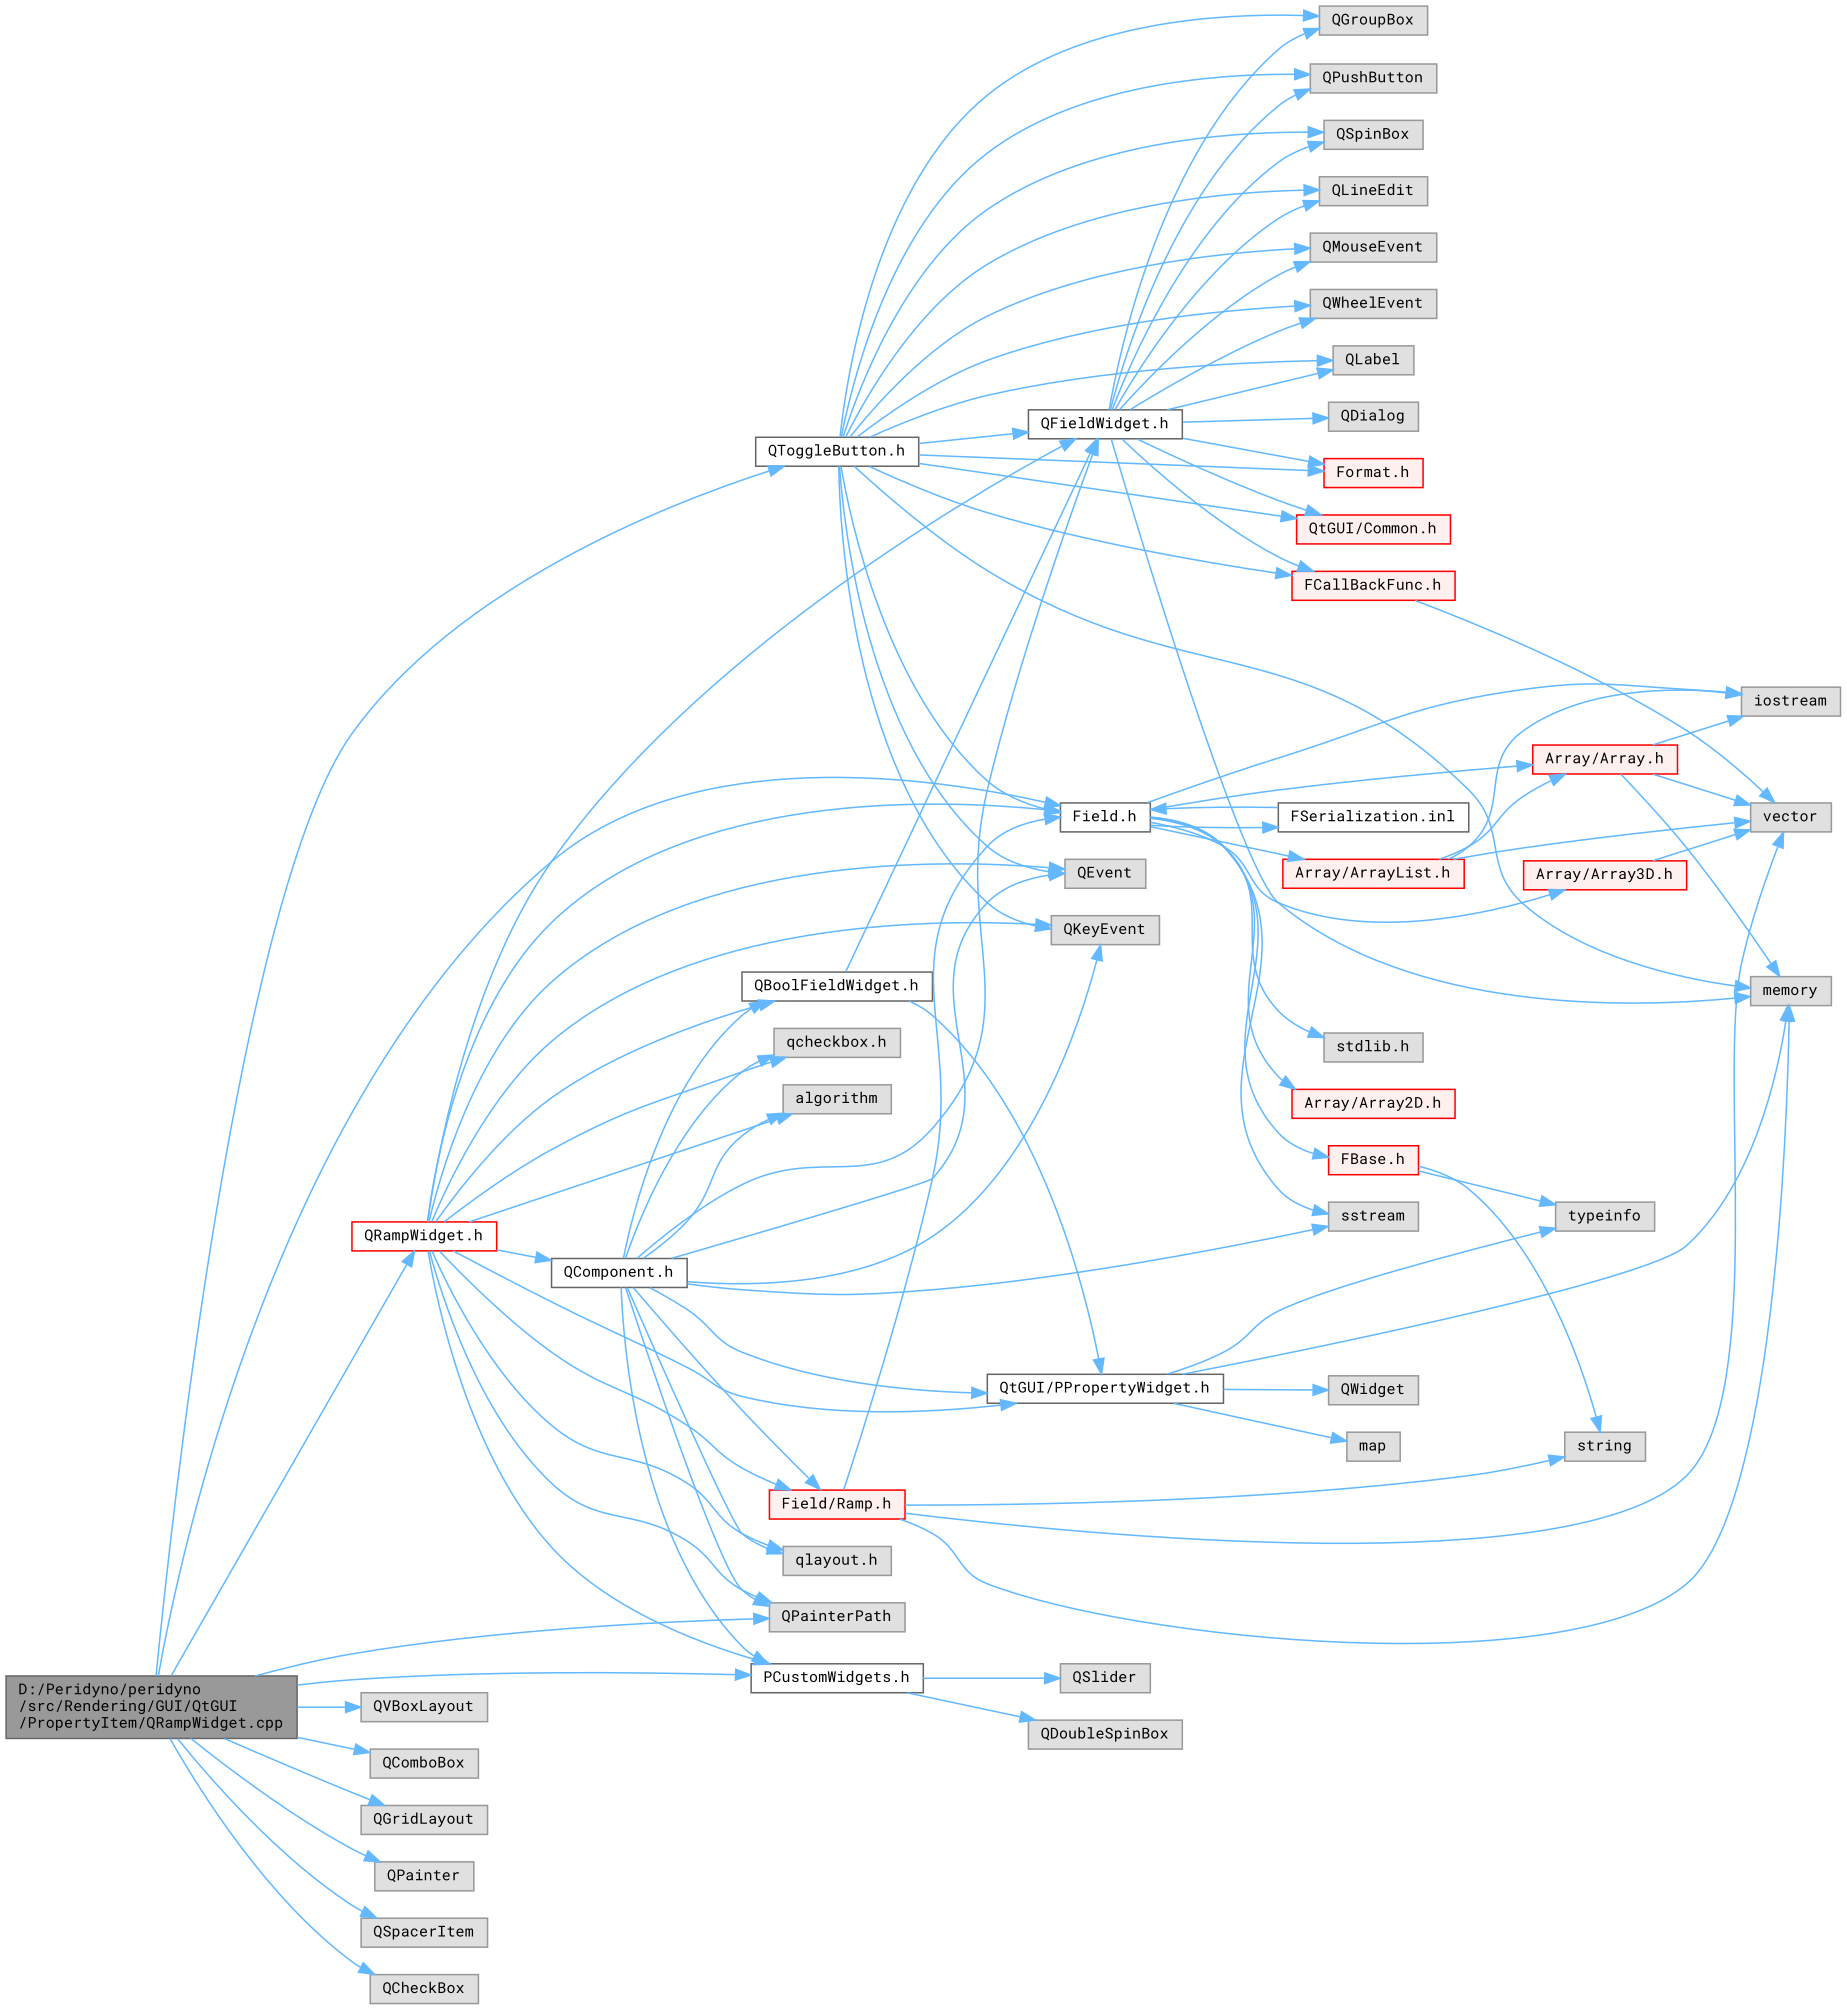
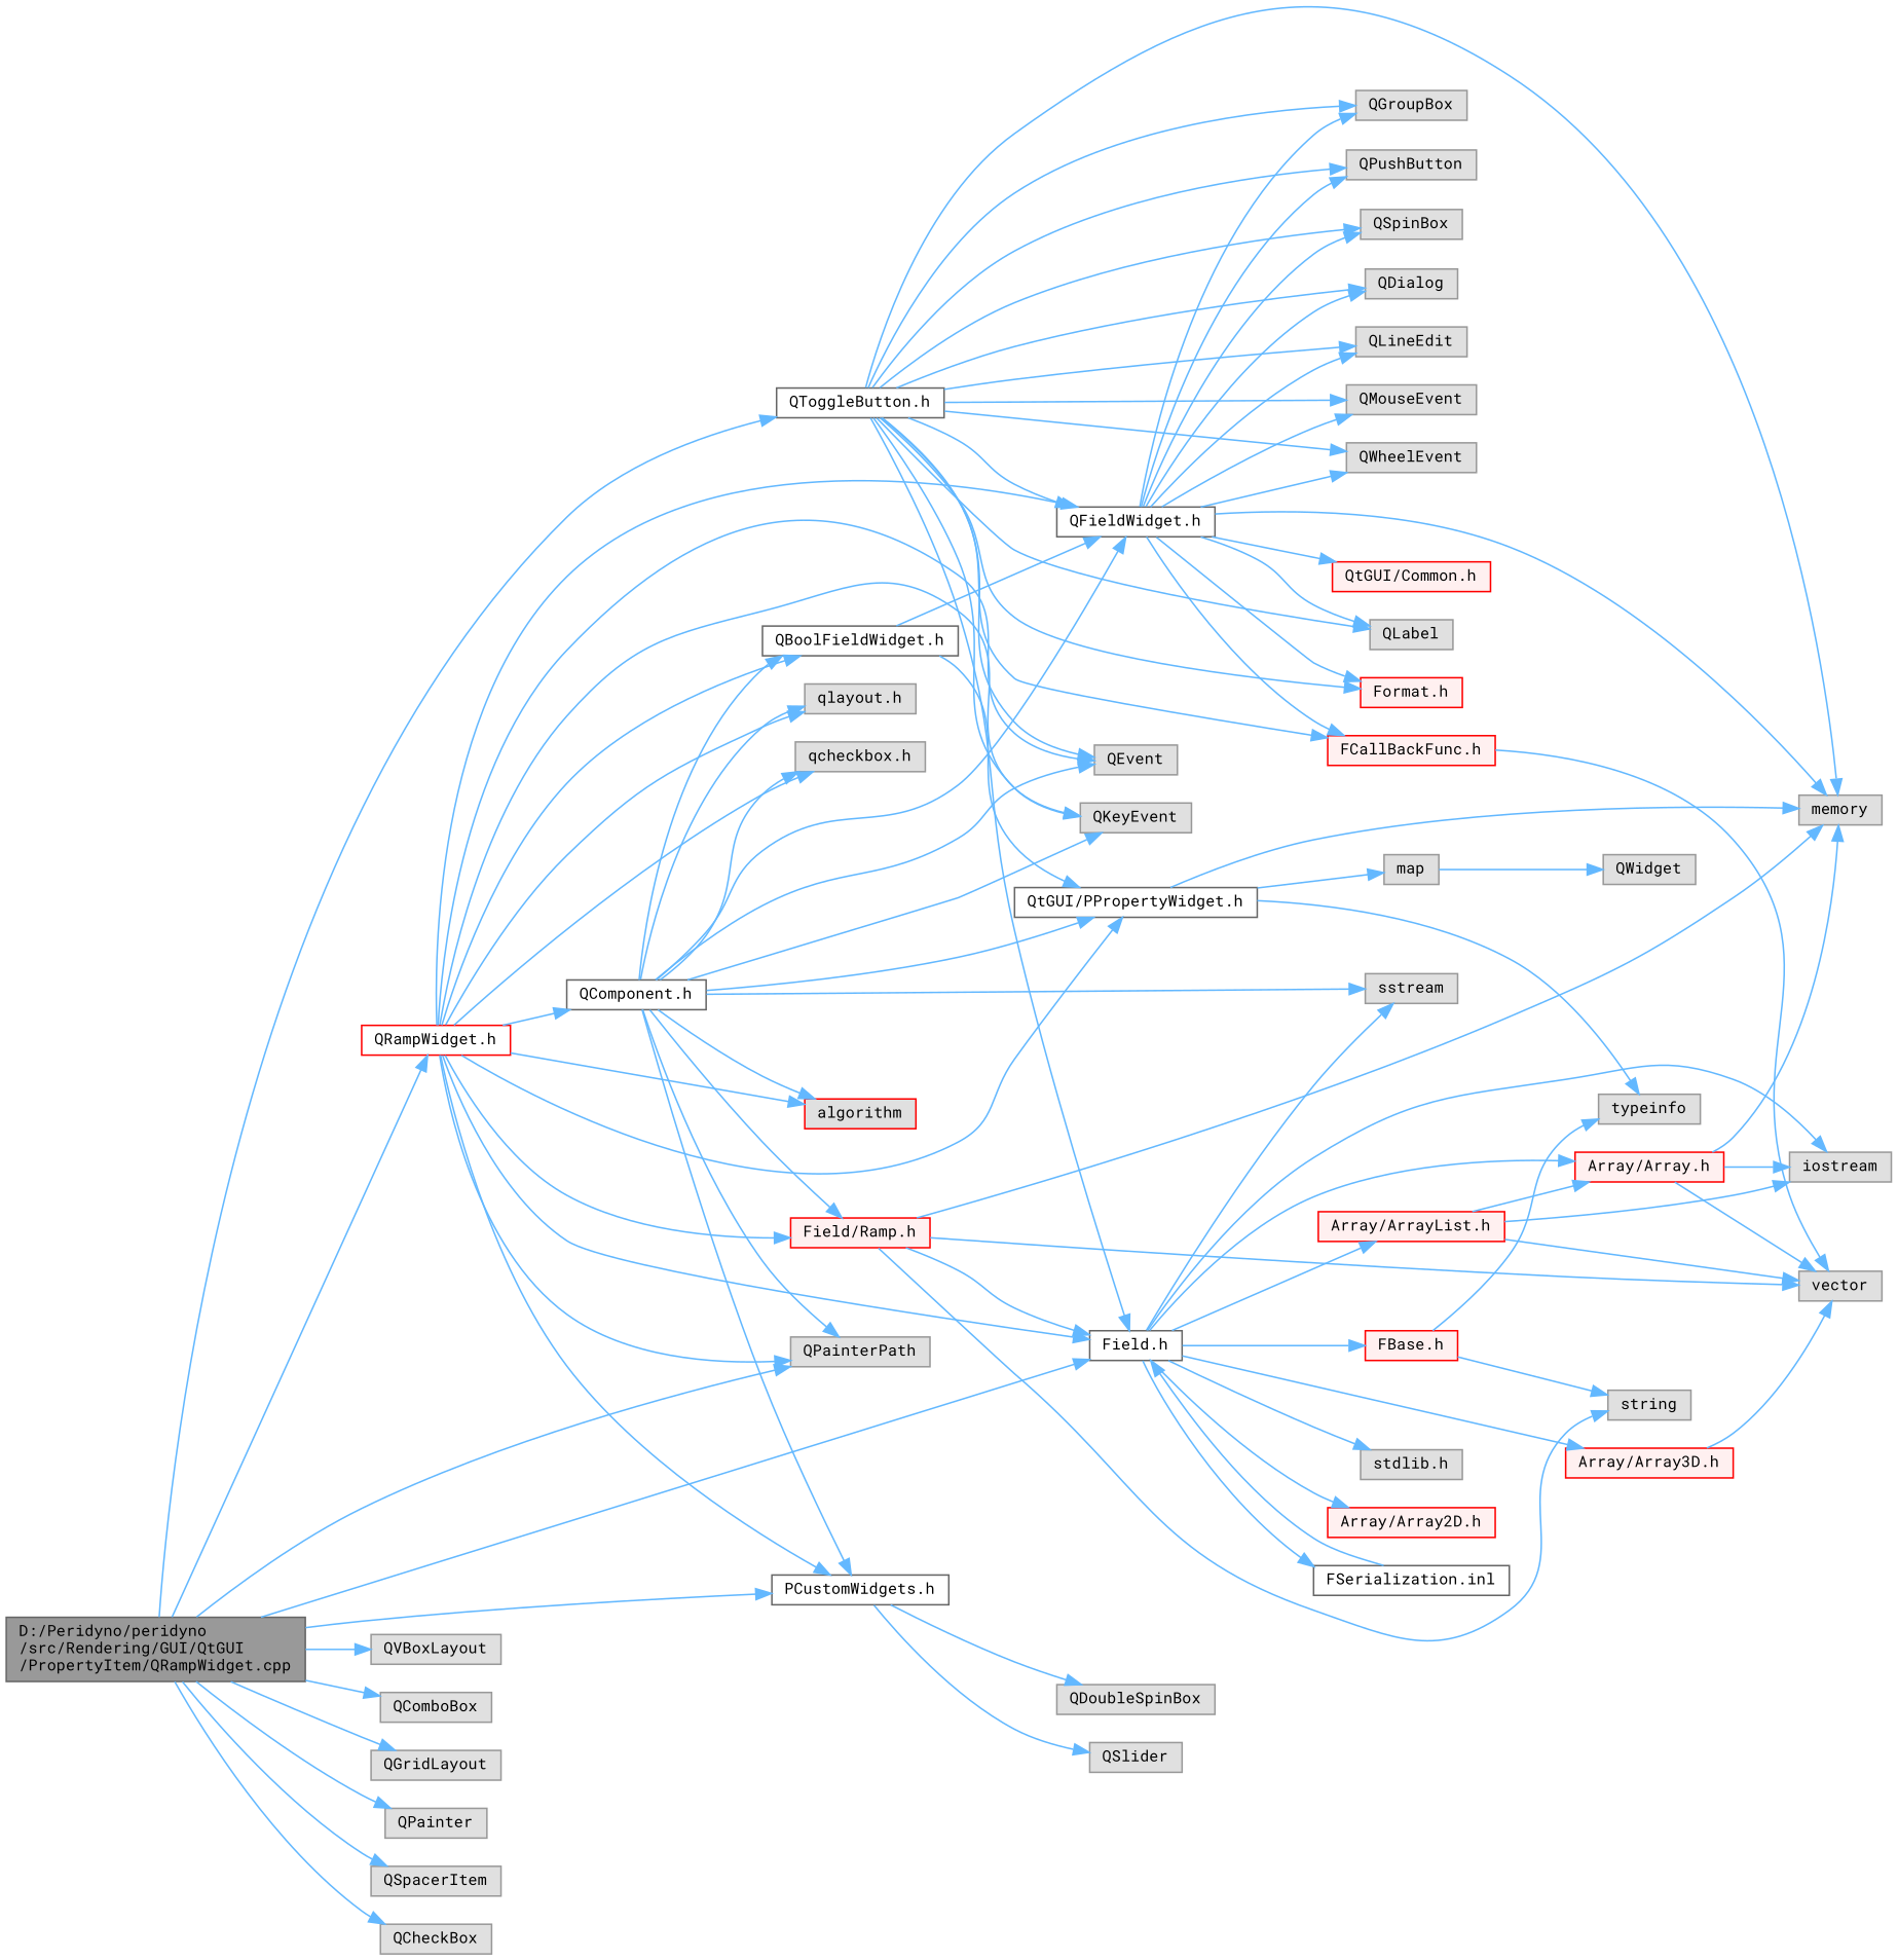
  digraph {
    fontname="Roboto Mono"
    rankdir=LR
    node [color=grey60 fillcolor="#E0E0E0" fontname="Roboto Mono" fontsize=10 shape=box style=filled]
    edge [color=steelblue1 fontname="Roboto Mono" fontsize=10 labelfontname=Helvetica labelfontsize=10 style=solid]
    n1 [color=gray40 fillcolor=grey60 fontcolor=black height=0.2 label="D:/Peridyno/peridyno\l/src/Rendering/GUI/QtGUI\l/PropertyItem/QRampWidget.cpp" width=0.4]
    n2 [color=red fillcolor=white height=0.2 label="QRampWidget.h" width=0.4]
    n3 [height=0.2 label=QVBoxLayout width=0.4]
    n4 [color=grey40 fillcolor=white height=0.2 label="Field.h" width=0.4]
    n5 [color=grey40 fillcolor=white height=0.2 label="PCustomWidgets.h" width=0.4]
    n6 [height=0.2 label=QPainterPath width=0.4]
    n7 [height=0.2 label=QComboBox width=0.4]
    n8 [height=0.2 label=QGridLayout width=0.4]
    n9 [height=0.2 label=QPainter width=0.4]
    n10 [height=0.2 label=QSpacerItem width=0.4]
    n11 [height=0.2 label=QCheckBox width=0.4]
    n12 [color=grey40 fillcolor=white height=0.2 label="QToggleButton.h" width=0.4]
    n13 [color=grey40 fillcolor=white height=0.2 label="QFieldWidget.h" width=0.4]
    n14 [color=grey40 fillcolor=white height=0.2 label="QtGUI/PPropertyWidget.h" width=0.4]
    n15 [height=0.2 label=QKeyEvent width=0.4]
    n16 [height=0.2 label=QEvent width=0.4]
    n17 [color=red fillcolor="#FFF0F0" height=0.2 label="Field/Ramp.h" width=0.4]
    n18 [color=grey40 fillcolor=white height=0.2 label="QBoolFieldWidget.h" width=0.4]
    n19 [height=0.2 label="qcheckbox.h" width=0.4]
-   n20 [height=0.2 label=algorithm width=0.4]
+   n20 [color=red height=0.2 label=algorithm width=0.4]
    n21 [height=0.2 label="qlayout.h" width=0.4]
    n22 [color=grey40 fillcolor=white height=0.2 label="QComponent.h" width=0.4]
    n23 [height=0.2 label=iostream width=0.4]
    n24 [height=0.2 label="stdlib.h" width=0.4]
    n25 [height=0.2 label=sstream width=0.4]
    n26 [color=red fillcolor="#FFF0F0" height=0.2 label="FBase.h" width=0.4]
    n27 [color=red fillcolor="#FFF0F0" height=0.2 label="Array/Array.h" width=0.4]
    n28 [color=red fillcolor="#FFF0F0" height=0.2 label="Array/Array2D.h" width=0.4]
    n29 [color=red fillcolor="#FFF0F0" height=0.2 label="Array/Array3D.h" width=0.4]
    n30 [color=red fillcolor="#FFF0F0" height=0.2 label="Array/ArrayList.h" width=0.4]
    n31 [color=grey40 fillcolor=white height=0.2 label="FSerialization.inl" width=0.4]
    n32 [height=0.2 label=QSlider width=0.4]
    n33 [height=0.2 label=QDoubleSpinBox width=0.4]
    n34 [height=0.2 label=QGroupBox width=0.4]
    n35 [height=0.2 label=QPushButton width=0.4]
    n36 [height=0.2 label=QSpinBox width=0.4]
    n37 [height=0.2 label=QDialog width=0.4]
    n38 [height=0.2 label=QLineEdit width=0.4]
    n39 [height=0.2 label=QMouseEvent width=0.4]
    n40 [height=0.2 label=QWheelEvent width=0.4]
    n41 [height=0.2 label=QLabel width=0.4]
    n42 [color=red fillcolor="#FFF0F0" height=0.2 label="Format.h" width=0.4]
    n43 [color=red fillcolor="#FFF0F0" height=0.2 label="FCallBackFunc.h" width=0.4]
    n44 [height=0.2 label=memory width=0.4]
    n45 [color=red fillcolor="#FFF0F0" height=0.2 label="QtGUI/Common.h" width=0.4]
    n46 [height=0.2 label=map width=0.4]
    n47 [height=0.2 label=QWidget width=0.4]
    n48 [height=0.2 label=typeinfo width=0.4]
    n49 [height=0.2 label=vector width=0.4]
    n50 [height=0.2 label=string width=0.4]
    n1 -> n2
    n1 -> n3
    n1 -> n4
    n1 -> n5
    n1 -> n6
    n1 -> n7
    n1 -> n8
    n1 -> n9
    n1 -> n10
    n1 -> n11
    n1 -> n12
    n2 -> n4
    n2 -> n5
    n2 -> n6
    n2 -> n13
    n2 -> n14
    n2 -> n15
    n2 -> n16
    n2 -> n17
    n2 -> n18
    n2 -> n19
    n2 -> n20
    n2 -> n21
    n2 -> n22
    n4 -> n23
    n4 -> n24
    n4 -> n25
    n4 -> n26
    n4 -> n27
    n4 -> n28
    n4 -> n29
    n4 -> n30
    n4 -> n31
    n5 -> n32
    n5 -> n33
    n12 -> n4
    n12 -> n13
    n12 -> n15
    n12 -> n16
    n12 -> n34
    n12 -> n35
    n12 -> n36
-   n12 -> n45
+   n12 -> n37
    n12 -> n38
    n12 -> n39
    n12 -> n40
    n12 -> n41
    n12 -> n42
    n12 -> n43
    n12 -> n44
    n13 -> n34
    n13 -> n35
    n13 -> n36
    n13 -> n37
    n13 -> n38
    n13 -> n39
    n13 -> n40
    n13 -> n41
    n13 -> n42
    n13 -> n43
    n13 -> n44
    n13 -> n45
    n14 -> n44
    n14 -> n46
-   n14 -> n47
+   n46 -> n47
    n14 -> n48
    n17 -> n4
    n17 -> n44
    n17 -> n49
    n17 -> n50
    n18 -> n13
    n18 -> n14
    n22 -> n5
    n22 -> n6
    n22 -> n13
    n22 -> n14
    n22 -> n15
    n22 -> n16
    n22 -> n17
    n22 -> n18
    n22 -> n19
    n22 -> n20
    n22 -> n21
    n22 -> n25
    n26 -> n48
    n26 -> n50
    n27 -> n23
    n27 -> n44
    n27 -> n49
    n29 -> n49
    n30 -> n23
    n30 -> n27
    n30 -> n49
    n31 -> n4
    n43 -> n49
  }
